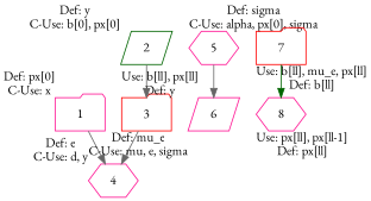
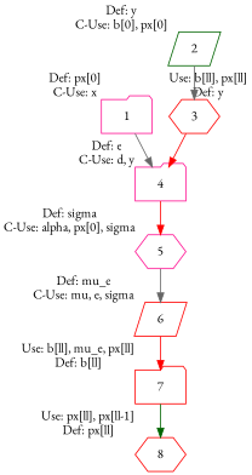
  digraph {
    fontname="EB Garamond"
    rankdir=TB
    node [color=deeppink fontname="EB Garamond" shape=folder]
    edge [color=gray40 fontname="EB Garamond"]
    n1 [label=1 xlabel="Def: px[0]\nC-Use: x"]
-   n2 [label=4 shape=hexagon xlabel="Def: e\nC-Use: d, y"]
+   n2 [label=4 xlabel="Def: e\nC-Use: d, y"]
    n3 [color=darkgreen label=2 shape=parallelogram xlabel="Def: y\nC-Use: b[0], px[0]"]
-   n4 [color=red label=3 xlabel="Use: b[ll], px[ll]\nDef: y"]
+   n4 [color=red label=3 shape=hexagon xlabel="Use: b[ll], px[ll]\nDef: y"]
    n5 [label=5 shape=hexagon xlabel="Def: sigma\nC-Use: alpha, px[0], sigma"]
-   n6 [label=6 shape=parallelogram xlabel="Def: mu_e\nC-Use: mu, e, sigma"]
+   n6 [color=red label=6 shape=parallelogram xlabel="Def: mu_e\nC-Use: mu, e, sigma"]
    n7 [color=red label=7 xlabel="Use: b[ll], mu_e, px[ll]\nDef: b[ll]"]
-   n8 [label=8 shape=hexagon xlabel="Use: px[ll], px[ll-1]\nDef: px[ll]"]
+   n8 [color=red label=8 shape=hexagon xlabel="Use: px[ll], px[ll-1]\nDef: px[ll]"]
    n1 -> n2
+   n2 -> n5 [color=red]
    n3 -> n4
-   n4 -> n2
+   n4 -> n2 [color=red]
    n5 -> n6
+   n6 -> n7 [color=red]
    n7 -> n8 [color=darkgreen]
  }
